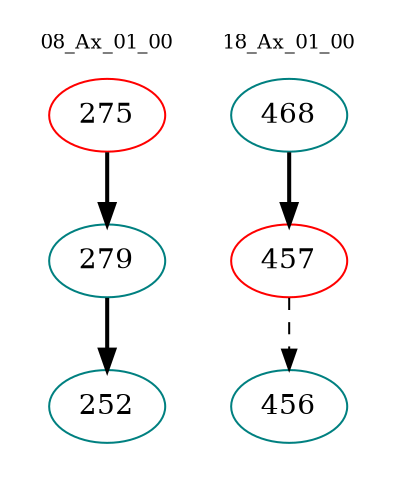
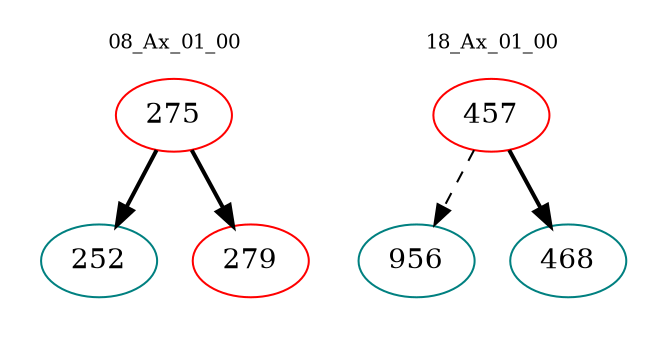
  digraph {
    node [color=red]
    edge [arrowhead=normal color=black style=bold]
    n1 [label=275]
    n2 [color=teal label=252]
-   n3 [color=teal label=279]
+   n3 [label=279]
    n4 [label=457]
-   n5 [color=teal label=456]
+   n5 [color=teal label=956]
    n6 [color=teal label=468]
    subgraph cluster_1 {
      color=white
      fontsize=10
      label="08_Ax_01_00"
      n1
      n2
      n3
    }
    subgraph cluster_2 {
      color=white
      fontsize=10
      label="18_Ax_01_00"
      n4
      n5
      n6
    }
-   n3 -> n2
+   n1 -> n2
    n1 -> n3
    n4 -> n5 [style=dashed]
-   n6 -> n4
+   n4 -> n6
  }
